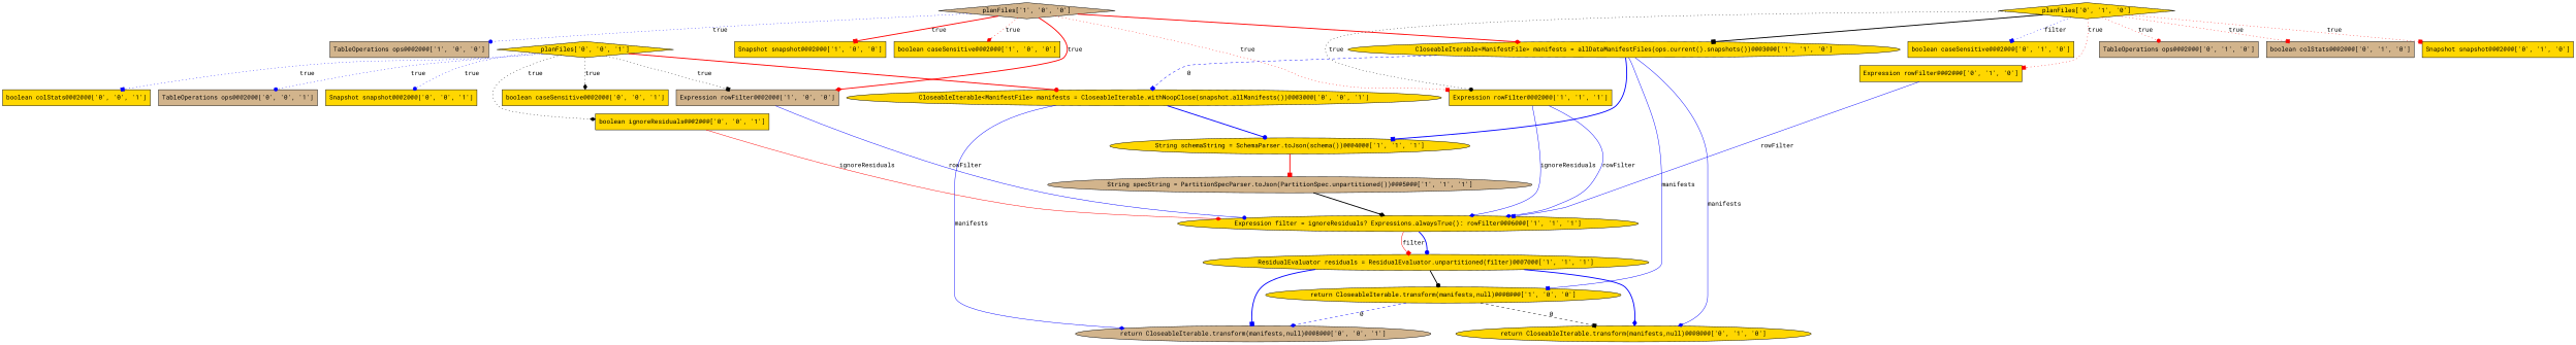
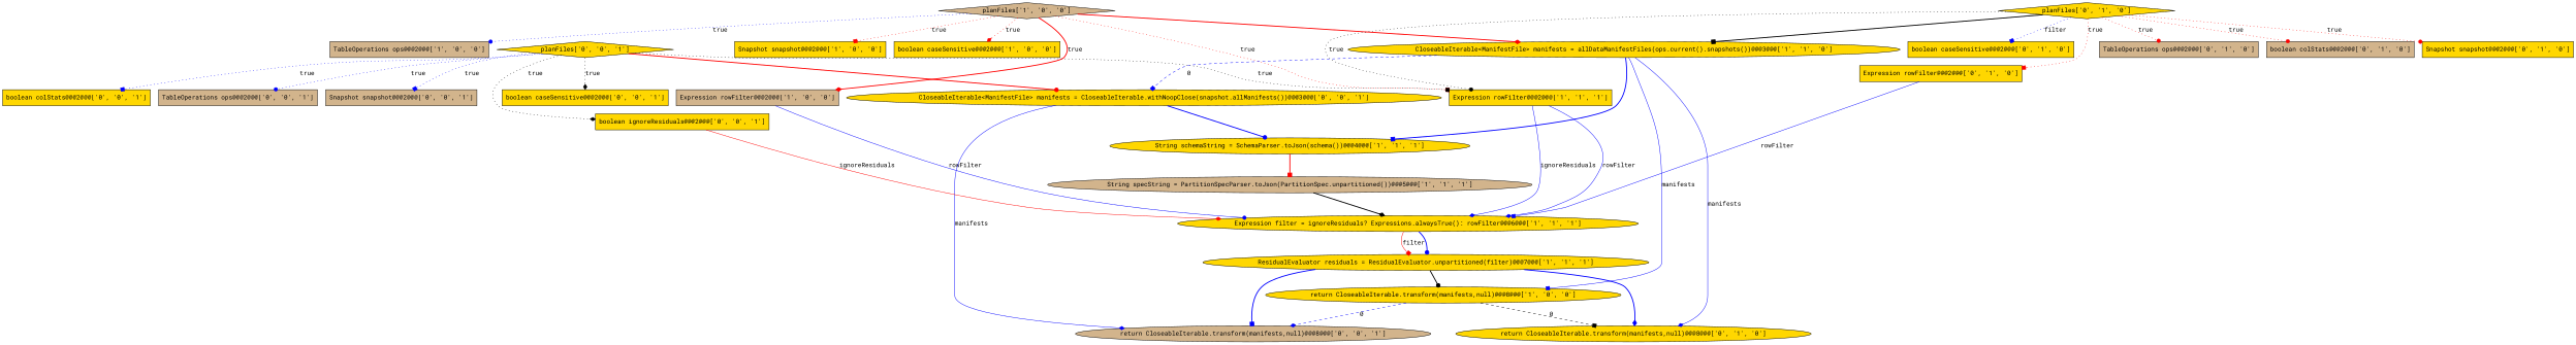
  digraph {
    fontname="Roboto Mono"
    node [fillcolor=gold fontname="Roboto Mono" shape=box style=filled]
    edge [arrowhead=box color=blue fontname="Roboto Mono" style=dotted]
    n1 [fillcolor=tan label="Expression rowFilter@@@2@@@['1', '0', '0']"]
    n2 [label="Expression filter = ignoreResiduals? Expressions.alwaysTrue(): rowFilter@@@6@@@['1', '1', '1']" shape=ellipse]
    n3 [label="ResidualEvaluator residuals = ResidualEvaluator.unpartitioned(filter)@@@7@@@['1', '1', '1']" shape=ellipse]
    n4 [label="Expression rowFilter@@@2@@@['1', '1', '1']"]
    n5 [fillcolor=tan label="return CloseableIterable.transform(manifests,null)@@@8@@@['0', '0', '1']" shape=ellipse]
    n6 [label="return CloseableIterable.transform(manifests,null)@@@8@@@['1', '0', '0']" shape=ellipse]
    n7 [label="return CloseableIterable.transform(manifests,null)@@@8@@@['0', '1', '0']" shape=ellipse]
    n8 [fillcolor=tan label="planFiles['1', '0', '0']" shape=diamond]
    n9 [label="boolean caseSensitive@@@2@@@['1', '0', '0']"]
    n10 [fillcolor=tan label="TableOperations ops@@@2@@@['1', '0', '0']"]
    n11 [label="Snapshot snapshot@@@2@@@['1', '0', '0']"]
    n12 [label="CloseableIterable<ManifestFile> manifests = allDataManifestFiles(ops.current().snapshots())@@@3@@@['1', '1', '0']" shape=ellipse]
    n13 [label="String schemaString = SchemaParser.toJson(schema())@@@4@@@['1', '1', '1']" shape=ellipse]
    n14 [label="CloseableIterable<ManifestFile> manifests = CloseableIterable.withNoopClose(snapshot.allManifests())@@@3@@@['0', '0', '1']" shape=ellipse]
    n15 [fillcolor=tan label="String specString = PartitionSpecParser.toJson(PartitionSpec.unpartitioned())@@@5@@@['1', '1', '1']" shape=ellipse]
-   n16 [label="Snapshot snapshot@@@2@@@['0', '0', '1']"]
+   n16 [fillcolor=tan label="Snapshot snapshot@@@2@@@['0', '0', '1']"]
    n17 [label="planFiles['0', '1', '0']" shape=diamond]
    n18 [fillcolor=tan label="boolean colStats@@@2@@@['0', '1', '0']"]
    n19 [label="Snapshot snapshot@@@2@@@['0', '1', '0']"]
    n20 [label="Expression rowFilter@@@2@@@['0', '1', '0']"]
    n21 [label="boolean caseSensitive@@@2@@@['0', '1', '0']"]
    n22 [fillcolor=tan label="TableOperations ops@@@2@@@['0', '1', '0']"]
    n23 [label="boolean ignoreResiduals@@@2@@@['0', '0', '1']"]
    n24 [label="boolean caseSensitive@@@2@@@['0', '0', '1']"]
    n25 [label="boolean colStats@@@2@@@['0', '0', '1']"]
    n26 [label="planFiles['0', '0', '1']" shape=diamond]
    n27 [fillcolor=tan label="TableOperations ops@@@2@@@['0', '0', '1']"]
    n1 -> n2 [arrowhead=dot label=rowFilter style=solid]
    n2 -> n3 [color=red label=filter style=solid]
    n2 -> n3 [arrowhead=dot style=bold]
    n3 -> n5 [style=bold]
    n3 -> n6 [arrowhead=dot color=black style=bold]
    n3 -> n7 [arrowhead=diamond style=bold]
    n4 -> n2 [arrowhead=diamond label=rowFilter style=solid]
    n4 -> n2 [arrowhead=diamond label=ignoreResiduals style=solid]
    n6 -> n5 [arrowhead=diamond label=0 style=dashed]
    n6 -> n7 [color=black label=0 style=dashed]
    n8 -> n1 [arrowhead=diamond color=red label=true style=bold]
    n8 -> n4 [color=red label=true]
    n8 -> n9 [arrowhead=diamond color=red label=true]
    n8 -> n10 [arrowhead=dot label=true]
-   n8 -> n11 [color=red label=true style=bold]
+   n8 -> n11 [color=red label=true]
    n8 -> n12 [arrowhead=diamond color=red style=bold]
    n12 -> n6 [label=manifests style=solid]
    n12 -> n7 [arrowhead=diamond label=manifests style=solid]
    n12 -> n13 [style=bold]
    n12 -> n14 [label=0 style=dashed]
    n13 -> n15 [color=red style=bold]
    n14 -> n5 [arrowhead=diamond label=manifests style=solid]
    n14 -> n13 [arrowhead=dot style=bold]
    n15 -> n2 [arrowhead=diamond color=black style=bold]
    n17 -> n4 [arrowhead=dot color=black label=true]
    n17 -> n12 [color=black style=bold]
-   n17 -> n18 [color=red label=true]
-   n17 -> n19 [color=red label=true]
+   n17 -> n18 [arrowhead=dot color=red label=true]
+   n17 -> n19 [arrowhead=dot color=red label=true]
    n17 -> n20 [color=red label=true]
    n17 -> n21 [label=filter]
    n17 -> n22 [arrowhead=dot color=red label=true]
    n20 -> n2 [label=rowFilter style=solid]
    n23 -> n2 [arrowhead=diamond color=red label=ignoreResiduals style=solid]
-   n26 -> n1 [color=black label=true]
+   n26 -> n4 [color=black label=true]
    n26 -> n14 [arrowhead=dot color=red style=bold]
-   n26 -> n16 [arrowhead=dot label=true]
+   n26 -> n16 [label=true]
    n26 -> n23 [arrowhead=diamond color=black label=true]
    n26 -> n24 [arrowhead=diamond color=black label=true]
    n26 -> n25 [label=true]
    n26 -> n27 [arrowhead=dot label=true]
  }
